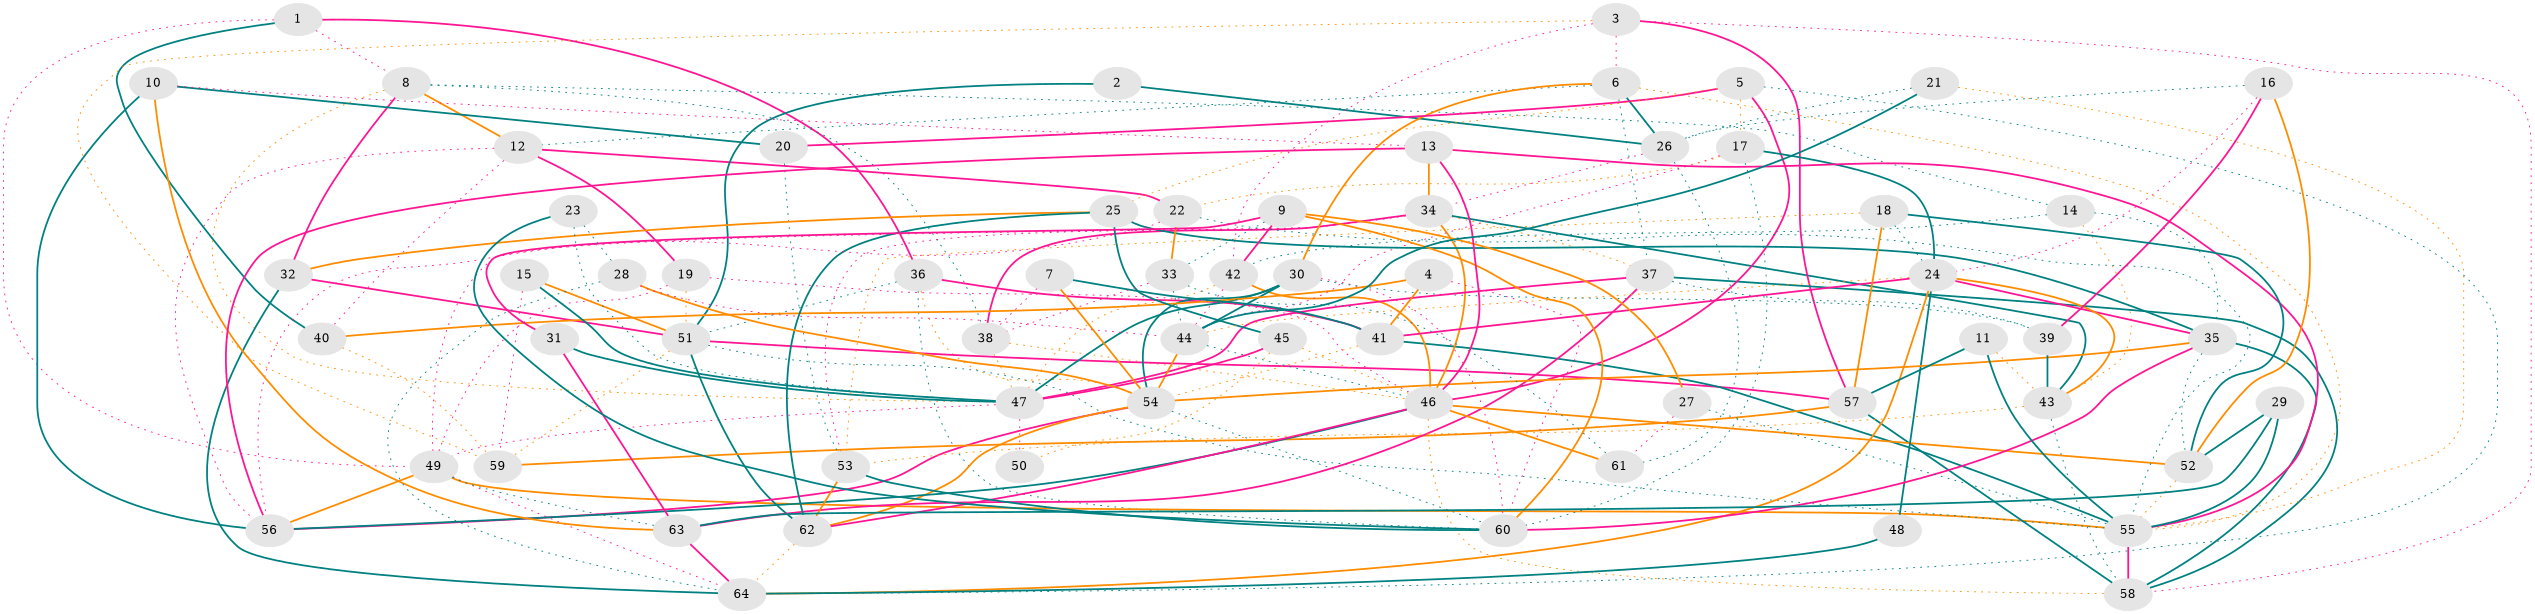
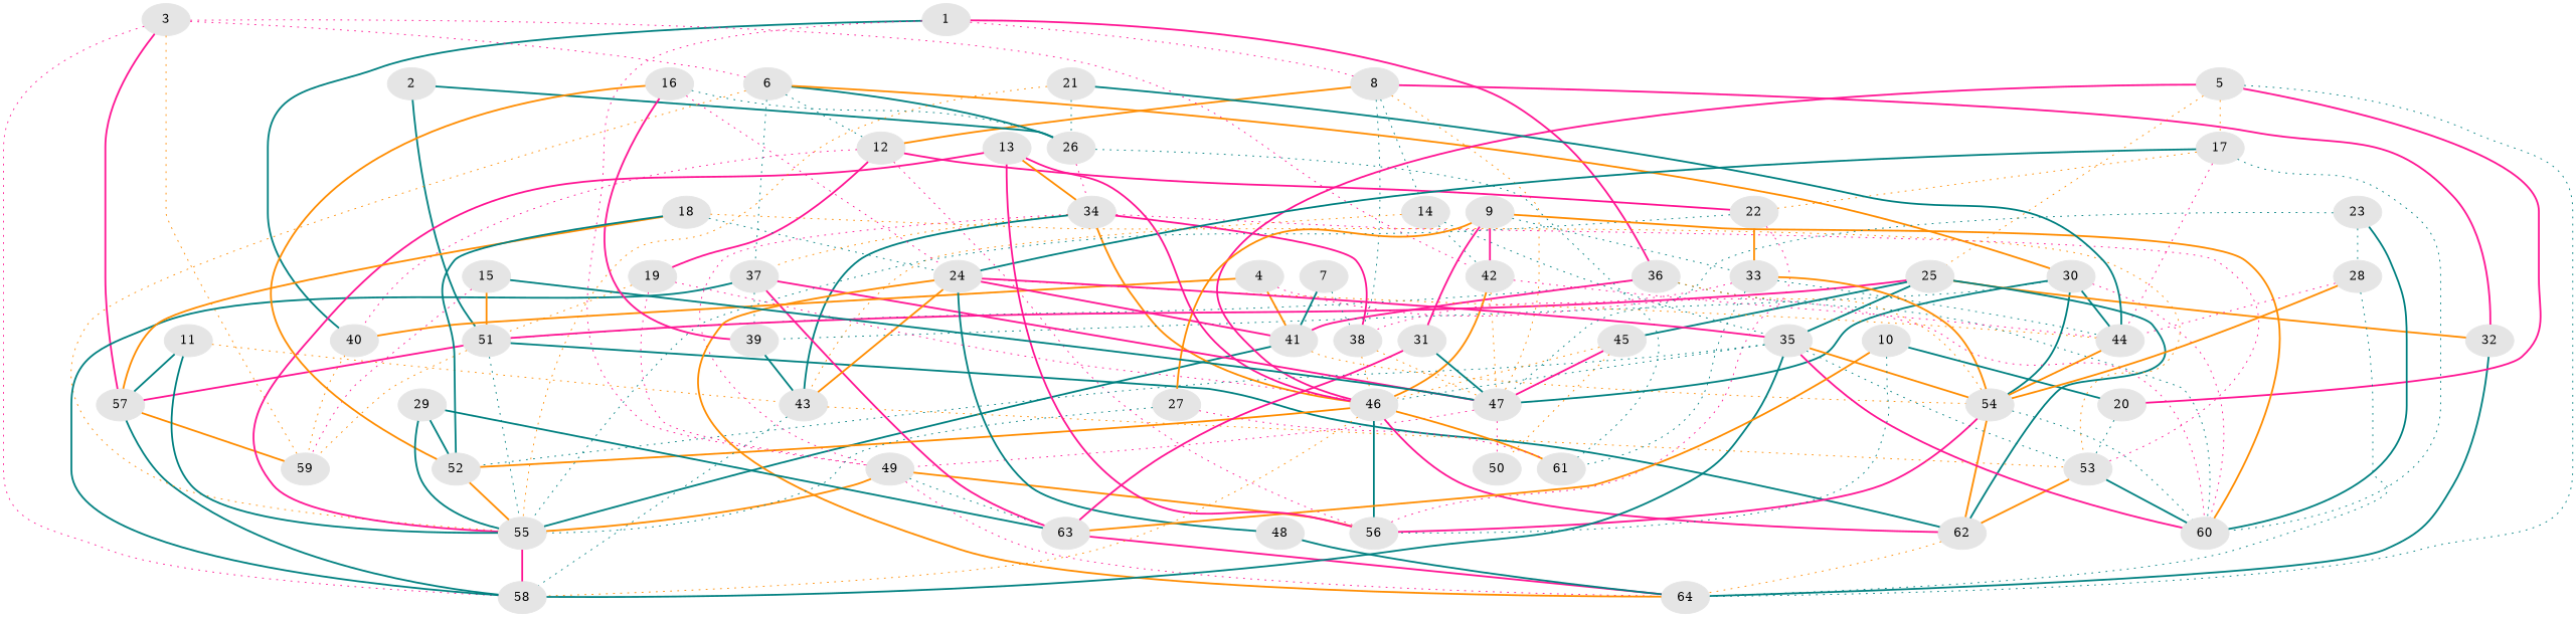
  graph {
    node [color=gray90 style=filled]
    edge [color=teal style=bold weight=1.0]
    1
    8
    36
    40
    49
    12
    38
    14
    32
    47
    51
    41
    60
    54
    59
    64
    55
    56
    63
    2
    26
    34
    61
    57
    62
    3
    6
    42
    58
    30
    37
    46
    44
    4
    5
    17
    20
    25
    22
    24
    53
    35
    45
    52
    19
    39
    7
    43
    50
    9
    27
    31
    33
    10
    13
    11
    48
    15
    16
    18
    21
    23
    28
    29
    1 -- 8 [color=deeppink style=dotted]
    1 -- 36 [color=deeppink]
    1 -- 40
    1 -- 49 [color=deeppink style=dotted]
    8 -- 12 [color=darkorange]
    8 -- 38 [style=dotted]
    8 -- 14 [style=dotted]
    8 -- 32 [color=deeppink]
    8 -- 47 [color=darkorange style=dotted]
    36 -- 51 [style=dotted]
    36 -- 41 [color=deeppink]
    36 -- 60 [style=dotted]
    36 -- 54 [color=darkorange style=dotted]
    40 -- 59 [color=darkorange style=dotted]
    49 -- 64 [color=deeppink style=dotted]
    49 -- 55 [color=darkorange]
    49 -- 56 [color=darkorange]
    49 -- 63 [style=dotted]
    12 -- 40 [color=deeppink style=dotted]
    12 -- 56 [color=deeppink style=dotted]
    12 -- 22 [color=deeppink]
    12 -- 19 [color=deeppink]
    38 -- 47 [color=darkorange style=dotted]
    38 -- 46 [color=darkorange style=dotted]
    14 -- 42 [style=dotted]
    14 -- 35 [style=dotted]
    14 -- 43 [color=darkorange style=dotted]
-   32 -- 51 [color=deeppink]
+   25 -- 51 [color=deeppink]
    32 -- 64
    47 -- 49 [color=deeppink style=dotted]
    47 -- 50 [color=deeppink style=dotted]
    51 -- 59 [color=darkorange style=dotted]
    51 -- 55 [style=dotted]
    51 -- 57 [color=deeppink]
    51 -- 62
    41 -- 54 [color=darkorange style=dotted]
    41 -- 55 [weight=2.0]
    54 -- 60 [style=dotted]
    54 -- 56 [color=deeppink]
    54 -- 62 [color=darkorange]
    55 -- 58 [color=deeppink]
    63 -- 64 [color=deeppink]
    2 -- 51
    2 -- 26
    26 -- 34 [color=deeppink style=dotted]
    26 -- 61 [style=dotted]
    34 -- 49 [color=deeppink style=dotted weight=2.0]
    34 -- 38 [color=deeppink]
    34 -- 37 [color=darkorange style=dotted]
    34 -- 46 [color=darkorange]
    34 -- 53 [color=deeppink style=dotted]
    34 -- 43
    57 -- 59 [color=darkorange]
    57 -- 58
    62 -- 64 [color=darkorange style=dotted]
    3 -- 59 [color=darkorange style=dotted]
    3 -- 57 [color=deeppink]
    3 -- 6 [color=deeppink style=dotted]
    3 -- 42 [color=deeppink style=dotted]
    3 -- 58 [color=deeppink style=dotted]
    6 -- 12 [style=dotted]
    6 -- 55 [color=darkorange style=dotted]
    6 -- 26
    6 -- 30 [color=darkorange]
    6 -- 37 [style=dotted]
    42 -- 47 [color=darkorange style=dotted]
    42 -- 46 [color=darkorange]
    42 -- 44 [color=deeppink style=dotted]
    30 -- 47
    30 -- 60 [color=deeppink style=dotted]
    30 -- 54 [weight=2.0]
    30 -- 44
    30 -- 39 [style=dotted]
    37 -- 47 [color=deeppink weight=2.0]
    37 -- 63 [color=deeppink]
    37 -- 58
    37 -- 39 [style=dotted]
    46 -- 56 [weight=2.0]
    46 -- 61 [color=darkorange weight=2.0]
    46 -- 62 [color=deeppink]
    46 -- 58 [color=darkorange style=dotted]
    46 -- 52 [color=darkorange]
    44 -- 54 [color=darkorange weight=2.0]
    4 -- 40 [color=darkorange]
    4 -- 41 [color=darkorange]
    4 -- 60 [color=deeppink style=dotted]
    5 -- 64 [style=dotted]
    5 -- 46 [color=deeppink]
    5 -- 17 [color=darkorange style=dotted]
    5 -- 20 [color=deeppink]
    5 -- 25 [color=darkorange style=dotted]
    17 -- 60 [style=dotted]
    17 -- 44 [color=deeppink style=dotted]
    17 -- 22 [color=darkorange style=dotted]
    17 -- 24
    20 -- 53 [style=dotted]
    25 -- 32 [color=darkorange]
    25 -- 62
    25 -- 35
    25 -- 45
    22 -- 55 [style=dotted]
    22 -- 56 [color=deeppink style=dotted]
    22 -- 33 [color=darkorange]
    24 -- 41 [color=deeppink]
    24 -- 64 [color=darkorange]
    24 -- 44 [color=darkorange style=dotted]
    24 -- 35 [color=deeppink]
    24 -- 43 [color=darkorange]
    24 -- 48
    53 -- 60
    53 -- 62 [color=darkorange]
    35 -- 60 [color=deeppink]
    35 -- 54 [color=darkorange]
    35 -- 58
-   44 -- 46 [style=dotted]
+   35 -- 46 [style=dotted]
+   35 -- 53 [style=dotted]
    35 -- 52 [style=dotted]
    45 -- 47 [color=deeppink weight=2.0]
    45 -- 46 [color=darkorange style=dotted]
    45 -- 50 [color=darkorange style=dotted]
-   52 -- 55 [color=darkorange style=dotted]
+   52 -- 55 [color=darkorange]
    19 -- 49 [color=deeppink style=dotted]
    19 -- 51 [color=darkorange style=dotted]
    19 -- 46 [color=deeppink style=dotted]
    39 -- 43
-   7 -- 38 [color=deeppink style=dotted]
+   7 -- 38 [style=dotted]
    7 -- 41
    43 -- 58 [style=dotted]
    43 -- 53 [color=darkorange style=dotted]
    9 -- 60 [color=darkorange]
    9 -- 42 [color=deeppink]
    9 -- 27 [color=darkorange]
    9 -- 31 [color=deeppink]
    9 -- 33 [style=dotted]
    27 -- 55 [style=dotted]
    27 -- 61 [color=deeppink style=dotted]
    31 -- 47
    31 -- 63 [color=deeppink]
    33 -- 38 [color=deeppink style=dotted weight=2.0]
-   7 -- 54 [color=darkorange]
+   33 -- 54 [color=darkorange]
    33 -- 61 [style=dotted]
    33 -- 44 [style=dotted]
-   10 -- 56 [weight=2.0]
+   10 -- 56 [style=dotted weight=2.0]
    10 -- 63 [color=darkorange]
    10 -- 20
-   10 -- 13 [color=deeppink style=dotted]
    13 -- 55 [color=deeppink]
    13 -- 56 [color=deeppink]
    13 -- 34 [color=darkorange]
    13 -- 46 [color=deeppink]
    11 -- 55
    11 -- 57
    11 -- 43 [color=darkorange style=dotted]
    48 -- 64
    15 -- 47
    15 -- 51 [color=darkorange]
    15 -- 59 [color=deeppink style=dotted]
    16 -- 26 [style=dotted]
    16 -- 24 [color=deeppink style=dotted]
    16 -- 52 [color=darkorange]
    16 -- 39 [color=deeppink]
    18 -- 57 [color=darkorange]
    18 -- 24 [style=dotted]
    18 -- 53 [color=darkorange style=dotted]
    18 -- 52 [weight=2.0]
    21 -- 55 [color=darkorange style=dotted]
    21 -- 26 [style=dotted]
    21 -- 44
    23 -- 47 [style=dotted]
    23 -- 60
    23 -- 28 [style=dotted]
    28 -- 54 [color=darkorange]
    28 -- 64 [style=dotted]
    28 -- 44 [color=deeppink style=dotted]
    29 -- 55
    29 -- 63
    29 -- 52
  }
